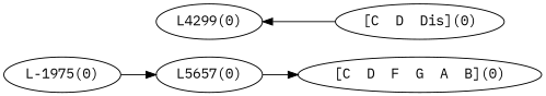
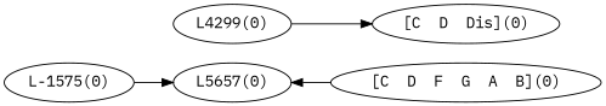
  digraph {
    fontname="IBM Plex Mono"
    rankdir=LR
    node [fontname="IBM Plex Mono"]
    edge [fontname="IBM Plex Mono"]
-   "L-1575(0)" [label="L-1975(0)"]
+   "L-1575(0)"
    "L5657(0)"
    "L4299(0)"
    "[C  D  F  G  A  B](0)"
    "[C  D  Dis](0)"
    subgraph sub_1 {
      rank=min
      "L-1575(0)"
    }
    subgraph sub_2 {
      rank=same
      "L5657(0)"
      "L4299(0)"
    }
    subgraph sub_3 {
      rank=max
      "[C  D  F  G  A  B](0)"
      "[C  D  Dis](0)"
    }
    "L-1575(0)" -> "L5657(0)"
-   "L5657(0)" -> "[C  D  F  G  A  B](0)"
-   "[C  D  Dis](0)" -> "L4299(0)"
+   "[C  D  F  G  A  B](0)" -> "L5657(0)"
+   "L4299(0)" -> "[C  D  Dis](0)"
  }
